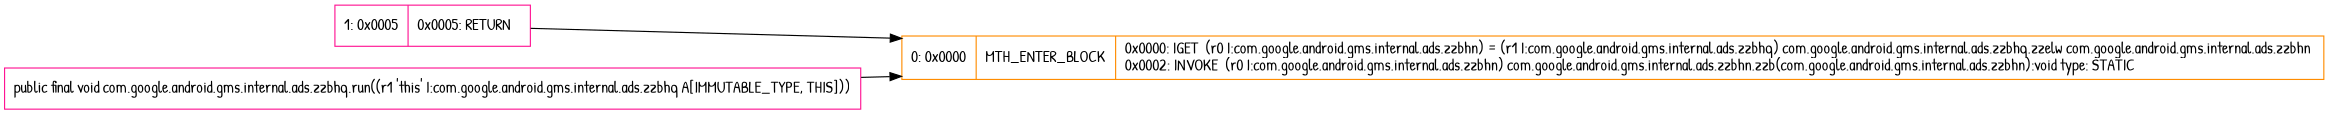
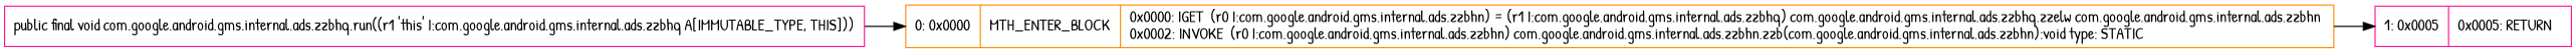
  digraph {
    rankdir=LR
    fontname="Patrick Hand"
    node [shape=record color=deeppink fontname="Patrick Hand"]
    edge [fontname="Patrick Hand"]
    n1 [label="{0\:\ 0x0000|MTH_ENTER_BLOCK\l|0x0000: IGET  (r0 I:com.google.android.gms.internal.ads.zzbhn) = (r1 I:com.google.android.gms.internal.ads.zzbhq) com.google.android.gms.internal.ads.zzbhq.zzelw com.google.android.gms.internal.ads.zzbhn \l0x0002: INVOKE  (r0 I:com.google.android.gms.internal.ads.zzbhn) com.google.android.gms.internal.ads.zzbhn.zzb(com.google.android.gms.internal.ads.zzbhn):void type: STATIC \l}" color=darkorange]
    n2 [label="{1\:\ 0x0005|0x0005: RETURN   \l}"]
    n3 [label="{public final void com.google.android.gms.internal.ads.zzbhq.run((r1 'this' I:com.google.android.gms.internal.ads.zzbhq A[IMMUTABLE_TYPE, THIS])) }"]
-   n2 -> n1
+   n1 -> n2
    n3 -> n1
  }
